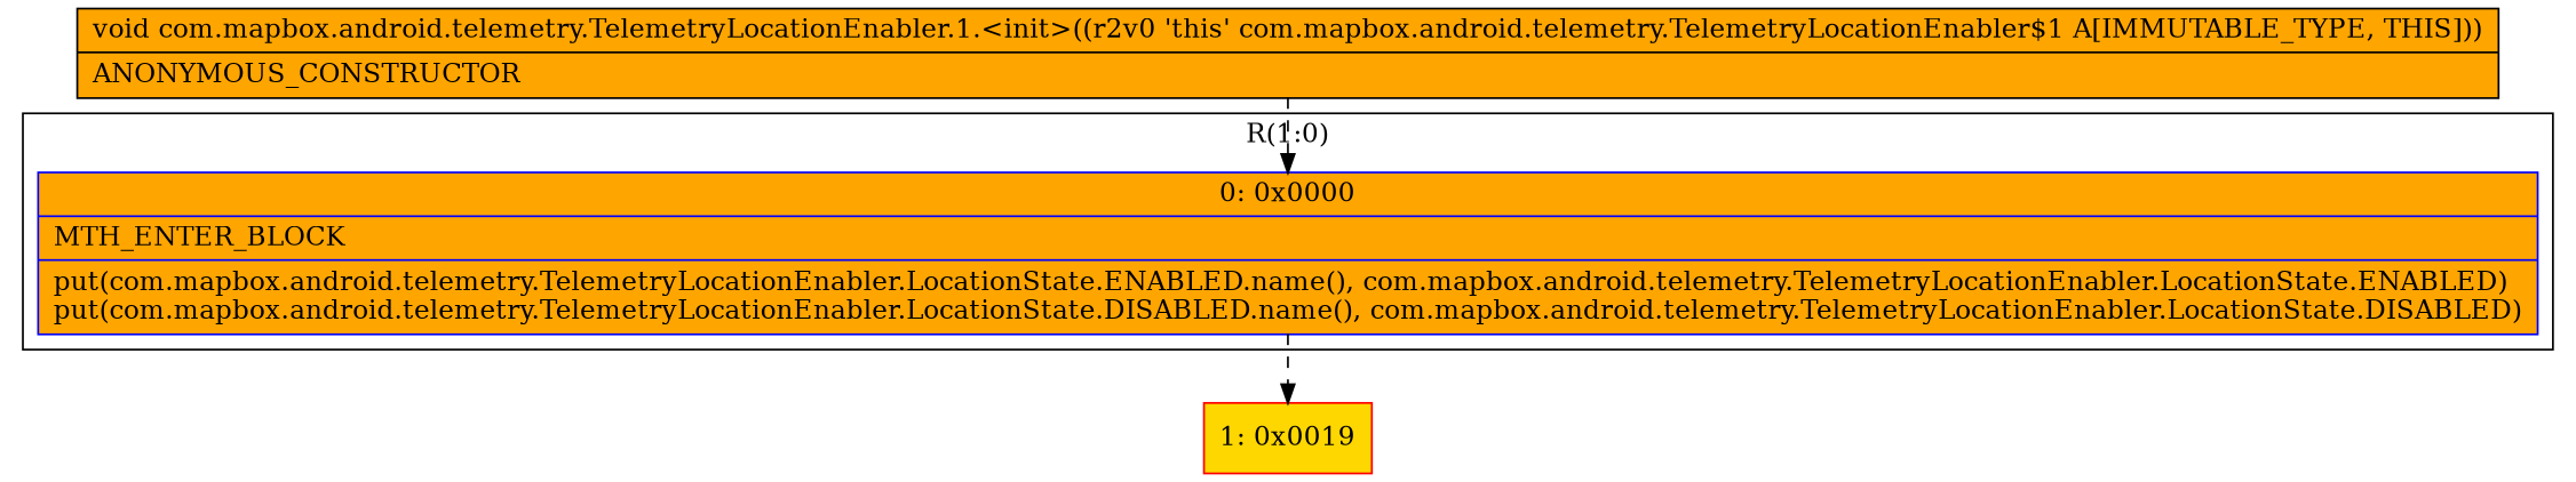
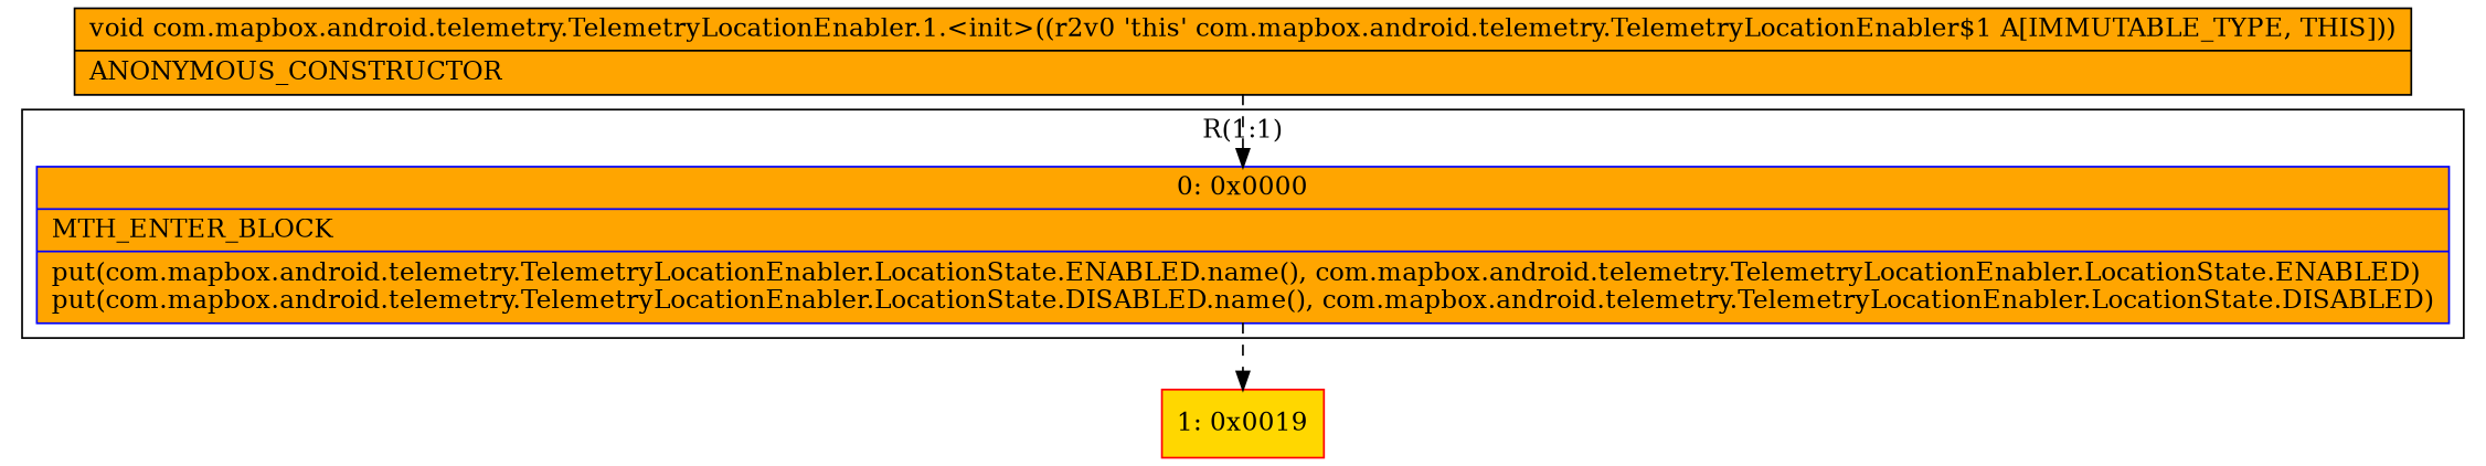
  digraph {
    node [shape=record style=filled fillcolor=orange]
    edge [style=dashed]
    n1 [color=blue label="{0\:\ 0x0000|MTH_ENTER_BLOCK\l|put(com.mapbox.android.telemetry.TelemetryLocationEnabler.LocationState.ENABLED.name(), com.mapbox.android.telemetry.TelemetryLocationEnabler.LocationState.ENABLED)\lput(com.mapbox.android.telemetry.TelemetryLocationEnabler.LocationState.DISABLED.name(), com.mapbox.android.telemetry.TelemetryLocationEnabler.LocationState.DISABLED)\l}"]
    n2 [color=red label="{1\:\ 0x0019}" fillcolor=gold]
    n3 [label="{void com.mapbox.android.telemetry.TelemetryLocationEnabler.1.\<init\>((r2v0 'this' com.mapbox.android.telemetry.TelemetryLocationEnabler$1 A[IMMUTABLE_TYPE, THIS]))  | ANONYMOUS_CONSTRUCTOR\l}"]
    subgraph cluster_1 {
-     label="R(1:0)"
+     label="R(1:1)"
      n1
    }
    n1 -> n2
    n3 -> n1
  }
